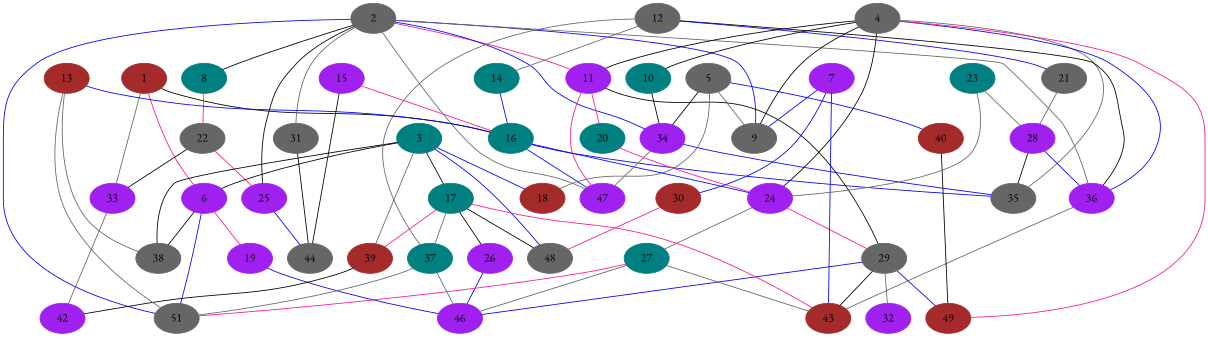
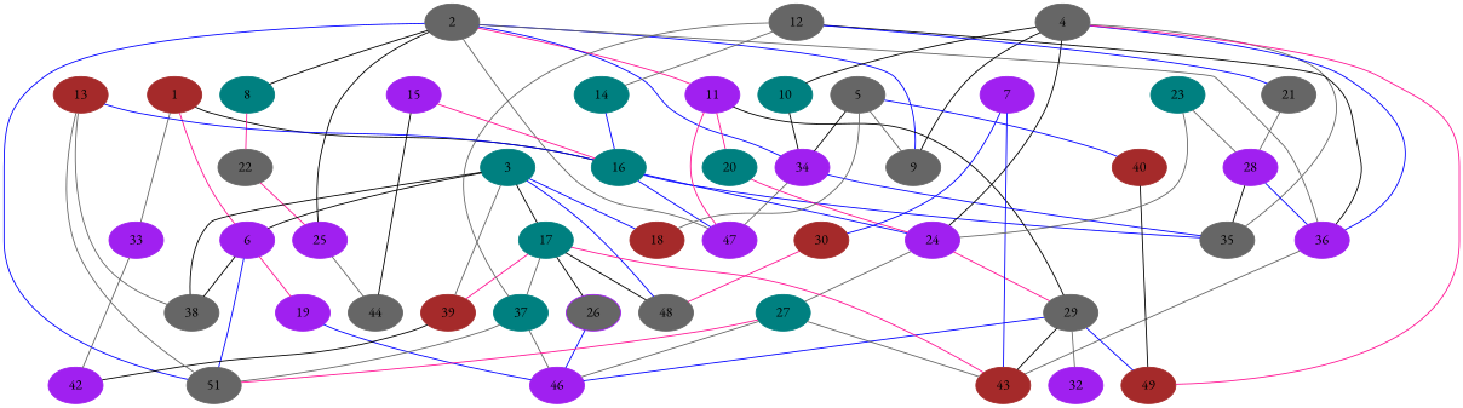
  graph {
    fontname="EB Garamond"
    node [color=purple fontname="EB Garamond" style=filled]
    edge [color=gray40 fontname="EB Garamond" weight=1.0]
    1 [color=brown]
    6
    16 [color=teal]
    33
    n5 [color=gray40 label=51]
    38 [color=gray40]
    19
    47
    24
    35 [color=gray40]
    42
    2 [color=gray40]
    8 [color=teal]
    9 [color=gray40]
    11
    25
-   31 [color=gray40]
    34
    36
    22 [color=gray40]
    20 [color=teal]
    29 [color=gray40]
    44 [color=gray40]
    43 [color=brown]
    3 [color=teal]
    17 [color=teal]
    18 [color=brown]
    39 [color=brown]
    48 [color=gray40]
    37 [color=teal]
-   26
+   26 [fillcolor=gray40]
    4 [color=gray40]
    10 [color=teal]
    49 [color=brown]
    27 [color=teal]
    5 [color=gray40]
    40 [color=brown]
    46
    7
    30 [color=brown]
    32
    12 [color=gray40]
    14 [color=teal]
    21 [color=gray40]
    28
    13 [color=brown]
    15
    23 [color=teal]
    1 -- 6 [color=deeppink]
    1 -- 16 [color=black]
    1 -- 33
    6 -- n5 [color=blue]
    6 -- 38 [color=black]
    6 -- 19 [color=deeppink]
    16 -- 47 [color=blue]
    16 -- 24 [color=blue]
    16 -- 35 [color=blue]
    33 -- 42
    19 -- 46 [color=blue]
    24 -- 29 [color=deeppink]
    24 -- 27
    2 -- n5 [color=blue weight=2.0]
    2 -- 47
    2 -- 8 [color=black]
    2 -- 9 [color=blue]
    2 -- 11 [color=deeppink]
    2 -- 25 [color=black]
-   2 -- 31
    2 -- 34 [color=blue]
    2 -- 36
    8 -- 22 [color=deeppink]
    11 -- 47 [color=deeppink]
    11 -- 20 [color=deeppink]
    11 -- 29 [color=black]
-   25 -- 44 [color=blue]
-   31 -- 44 [color=black]
+   25 -- 44
    34 -- 47
    34 -- 35 [color=blue]
    36 -- 43 [weight=2.0]
-   22 -- 33 [color=black weight=2.0]
    22 -- 25 [color=deeppink]
    20 -- 24 [color=deeppink]
    29 -- 43 [color=black]
    29 -- 49 [color=blue]
    29 -- 46 [color=blue]
    29 -- 32
    3 -- 6 [color=black]
    3 -- 38 [color=black]
    3 -- 17 [color=black]
    3 -- 18 [color=blue]
    3 -- 39
    3 -- 48 [color=blue]
    17 -- 43 [color=deeppink]
    17 -- 39 [color=deeppink]
    17 -- 48 [color=black]
    17 -- 37
    17 -- 26 [color=black]
    39 -- 42 [color=black]
    37 -- n5
    37 -- 46 [weight=2.0]
    26 -- 46 [color=blue]
    4 -- 24 [color=black]
    4 -- 35
    4 -- 9 [color=black]
-   4 -- 11 [color=black]
    4 -- 36 [color=blue]
    4 -- 10 [color=black]
    4 -- 49 [color=deeppink]
    10 -- 34 [color=black]
    27 -- n5 [color=deeppink]
    27 -- 43
    27 -- 46
    5 -- 9
    5 -- 34 [color=black]
    5 -- 18
    5 -- 40 [color=blue]
    40 -- 49 [color=black]
-   7 -- 9 [color=blue]
    7 -- 43 [color=blue]
    7 -- 30 [color=blue]
    30 -- 48 [color=deeppink]
    12 -- 36 [color=black]
    12 -- 37
    12 -- 14
    12 -- 21 [color=blue]
    14 -- 16 [color=blue]
    21 -- 28
    28 -- 35 [color=black]
    28 -- 36 [color=blue]
    13 -- 16 [color=blue]
    13 -- n5
    13 -- 38
    15 -- 16 [color=deeppink]
    15 -- 44 [color=black]
    23 -- 24
    23 -- 28
  }
